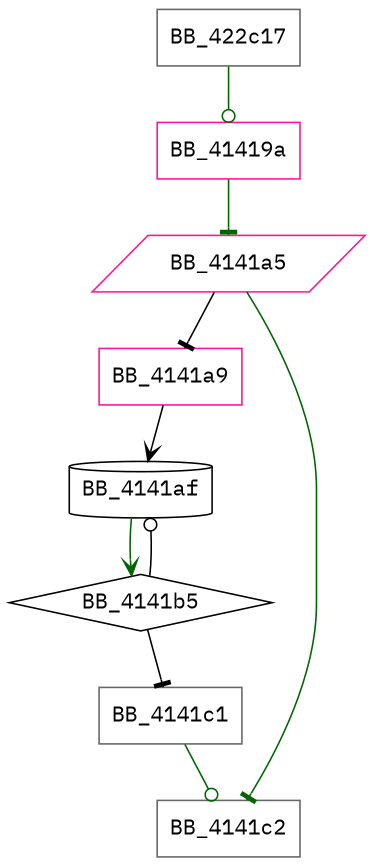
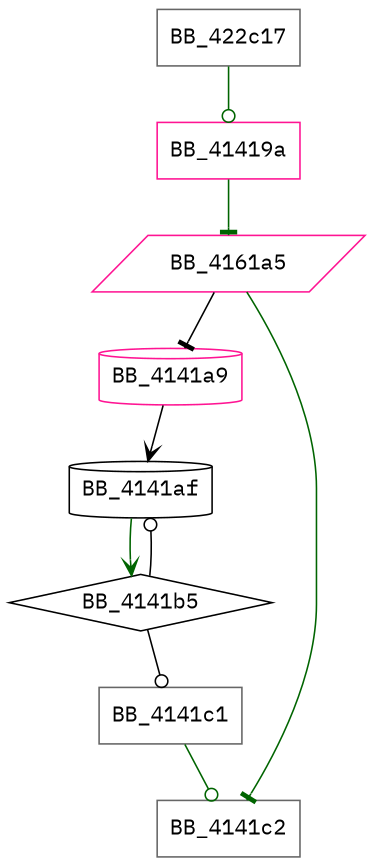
  digraph {
    fontname="IBM Plex Mono"
    node [color=deeppink fontname="IBM Plex Mono" shape=box]
    edge [arrowhead=odot color=darkgreen fontname="IBM Plex Mono"]
    BB_41419a
-   BB_4141a5 [shape=parallelogram]
-   BB_4141a9
+   BB_4141a5 [shape=parallelogram label=BB_4161a5]
+   BB_4141a9 [shape=cylinder]
    BB_4141c2 [color=gray40]
    BB_4141af [color=black shape=cylinder]
    BB_4141b5 [color=black shape=diamond]
    BB_4141c1 [color=gray40]
    BB_422c17 [color=gray40]
    BB_41419a -> BB_4141a5 [arrowhead=tee]
    BB_4141a5 -> BB_4141a9 [arrowhead=tee color=black]
    BB_4141a5 -> BB_4141c2 [arrowhead=tee]
    BB_4141a9 -> BB_4141af [arrowhead=vee color=black]
    BB_4141af -> BB_4141b5 [arrowhead=vee]
    BB_4141b5 -> BB_4141af [color=black]
-   BB_4141b5 -> BB_4141c1 [arrowhead=tee color=black]
+   BB_4141b5 -> BB_4141c1 [color=black]
    BB_4141c1 -> BB_4141c2
    BB_422c17 -> BB_41419a
  }
